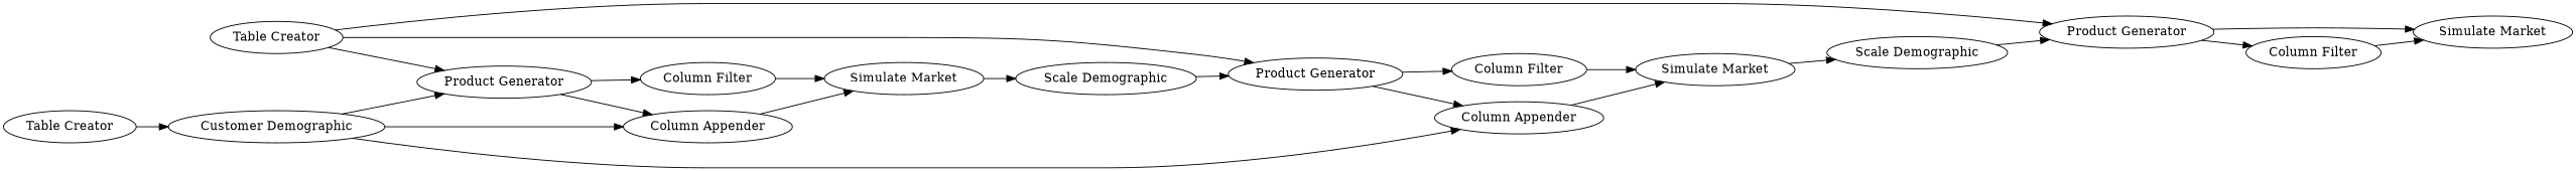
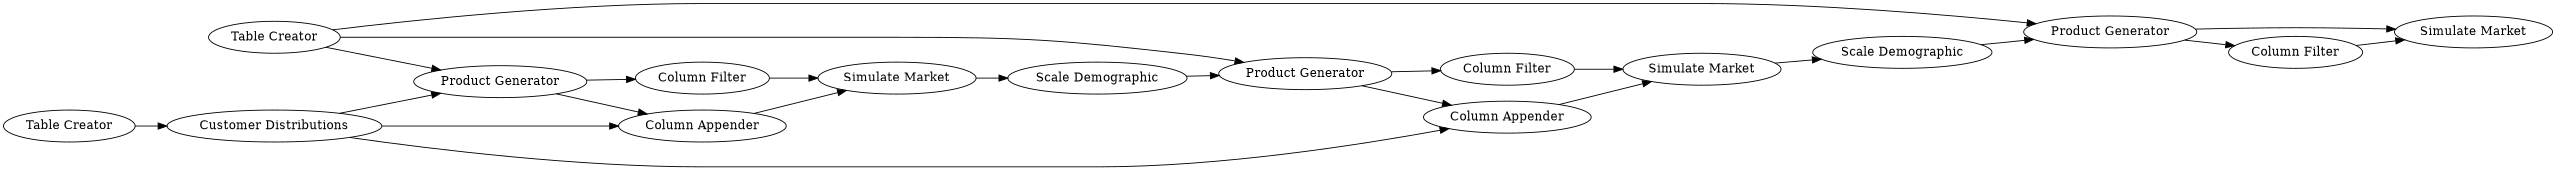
  digraph {
    rankdir=LR
    n1 [label="Product Generator"]
    n2 [label="Column Filter"]
    n3 [label="Column Appender"]
    n4 [label="Simulate Market"]
    n5 [label="Scale Demographic"]
    n6 [label="Product Generator"]
    n7 [label="Simulate Market"]
    n8 [label="Column Filter"]
    n9 [label="Simulate Market"]
    n10 [label="Table Creator"]
    n11 [label="Product Generator"]
-   n12 [label="Customer Demographic"]
+   n12 [label="Customer Distributions"]
    n13 [label="Column Appender"]
    n14 [label="Column Filter"]
    n15 [label="Scale Demographic"]
    n16 [label="Table Creator"]
    n1 -> n2
    n1 -> n3
    n2 -> n4
    n3 -> n4
    n4 -> n15
    n5 -> n6
    n6 -> n7
    n6 -> n8
    n8 -> n7
    n9 -> n5
    n10 -> n1
    n10 -> n6
    n10 -> n11
    n11 -> n13
    n11 -> n14
    n12 -> n1
    n12 -> n3
    n12 -> n13
    n13 -> n9
    n14 -> n9
    n15 -> n11
    n16 -> n12
  }
